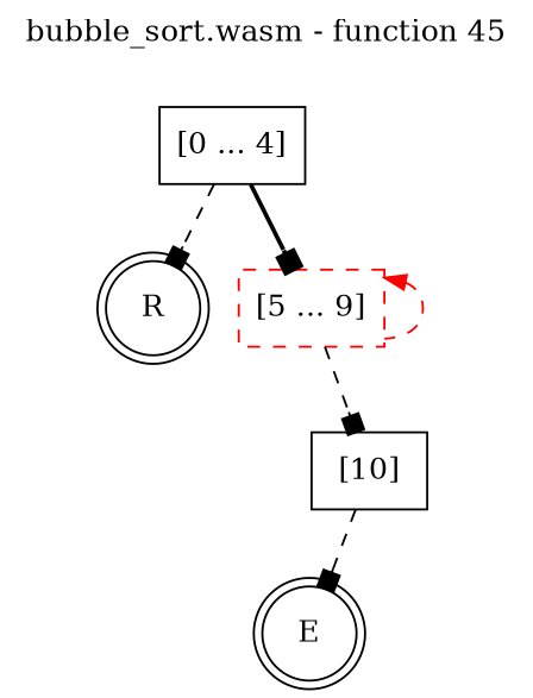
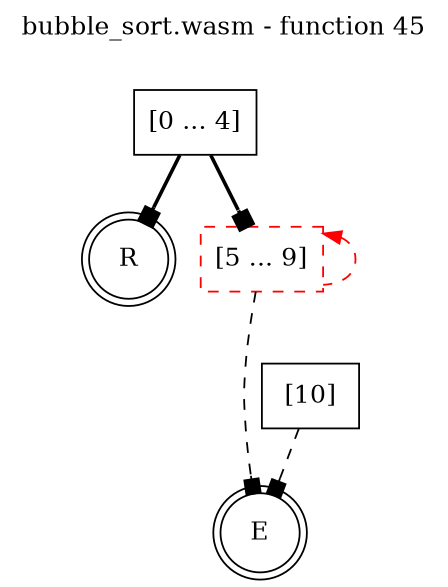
  digraph {
    label="bubble_sort.wasm - function 45"
    labelfontcolor=black
    labelfontname=Helvetica
    labelfontsize=16
    labelloc=t
    node [shape=box]
    edge [arrowhead=box style=dashed]
    E [shape=doublecircle]
    n2 [label=R shape=doublecircle]
    n3 [color=black label="[0 ... 4]" style=solid]
    n4 [color=red label="[5 ... 9]" style=dashed]
    n5 [color=black label="[10]" style=solid]
-   n3 -> n2
+   n3 -> n2 [style=bold]
    n3 -> n4 [style=bold]
    n4 -> n4 [color=red dir=back arrowhead=""]
-   n4 -> n5
+   n4 -> E
    n5 -> E
  }
